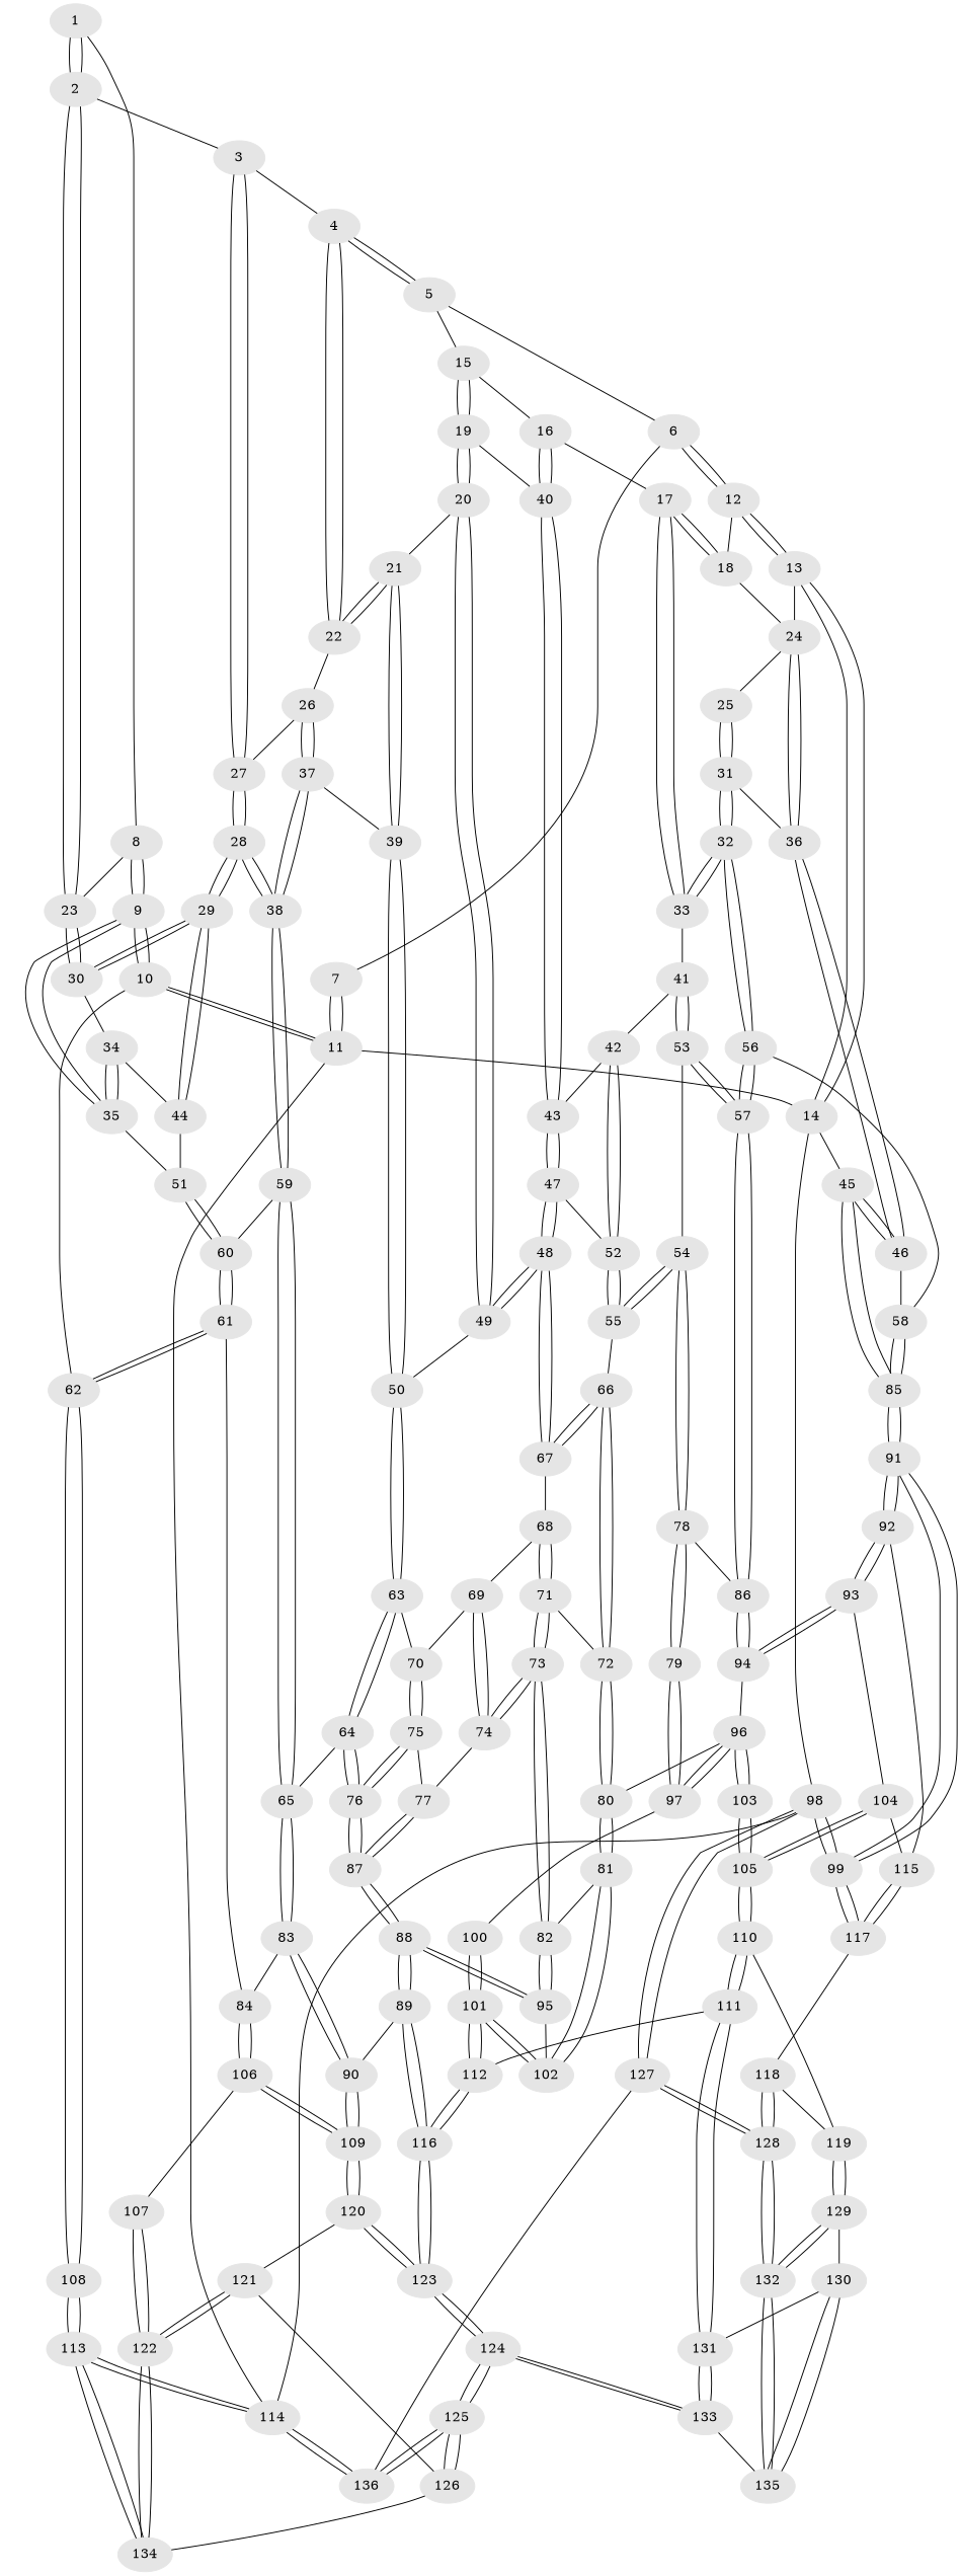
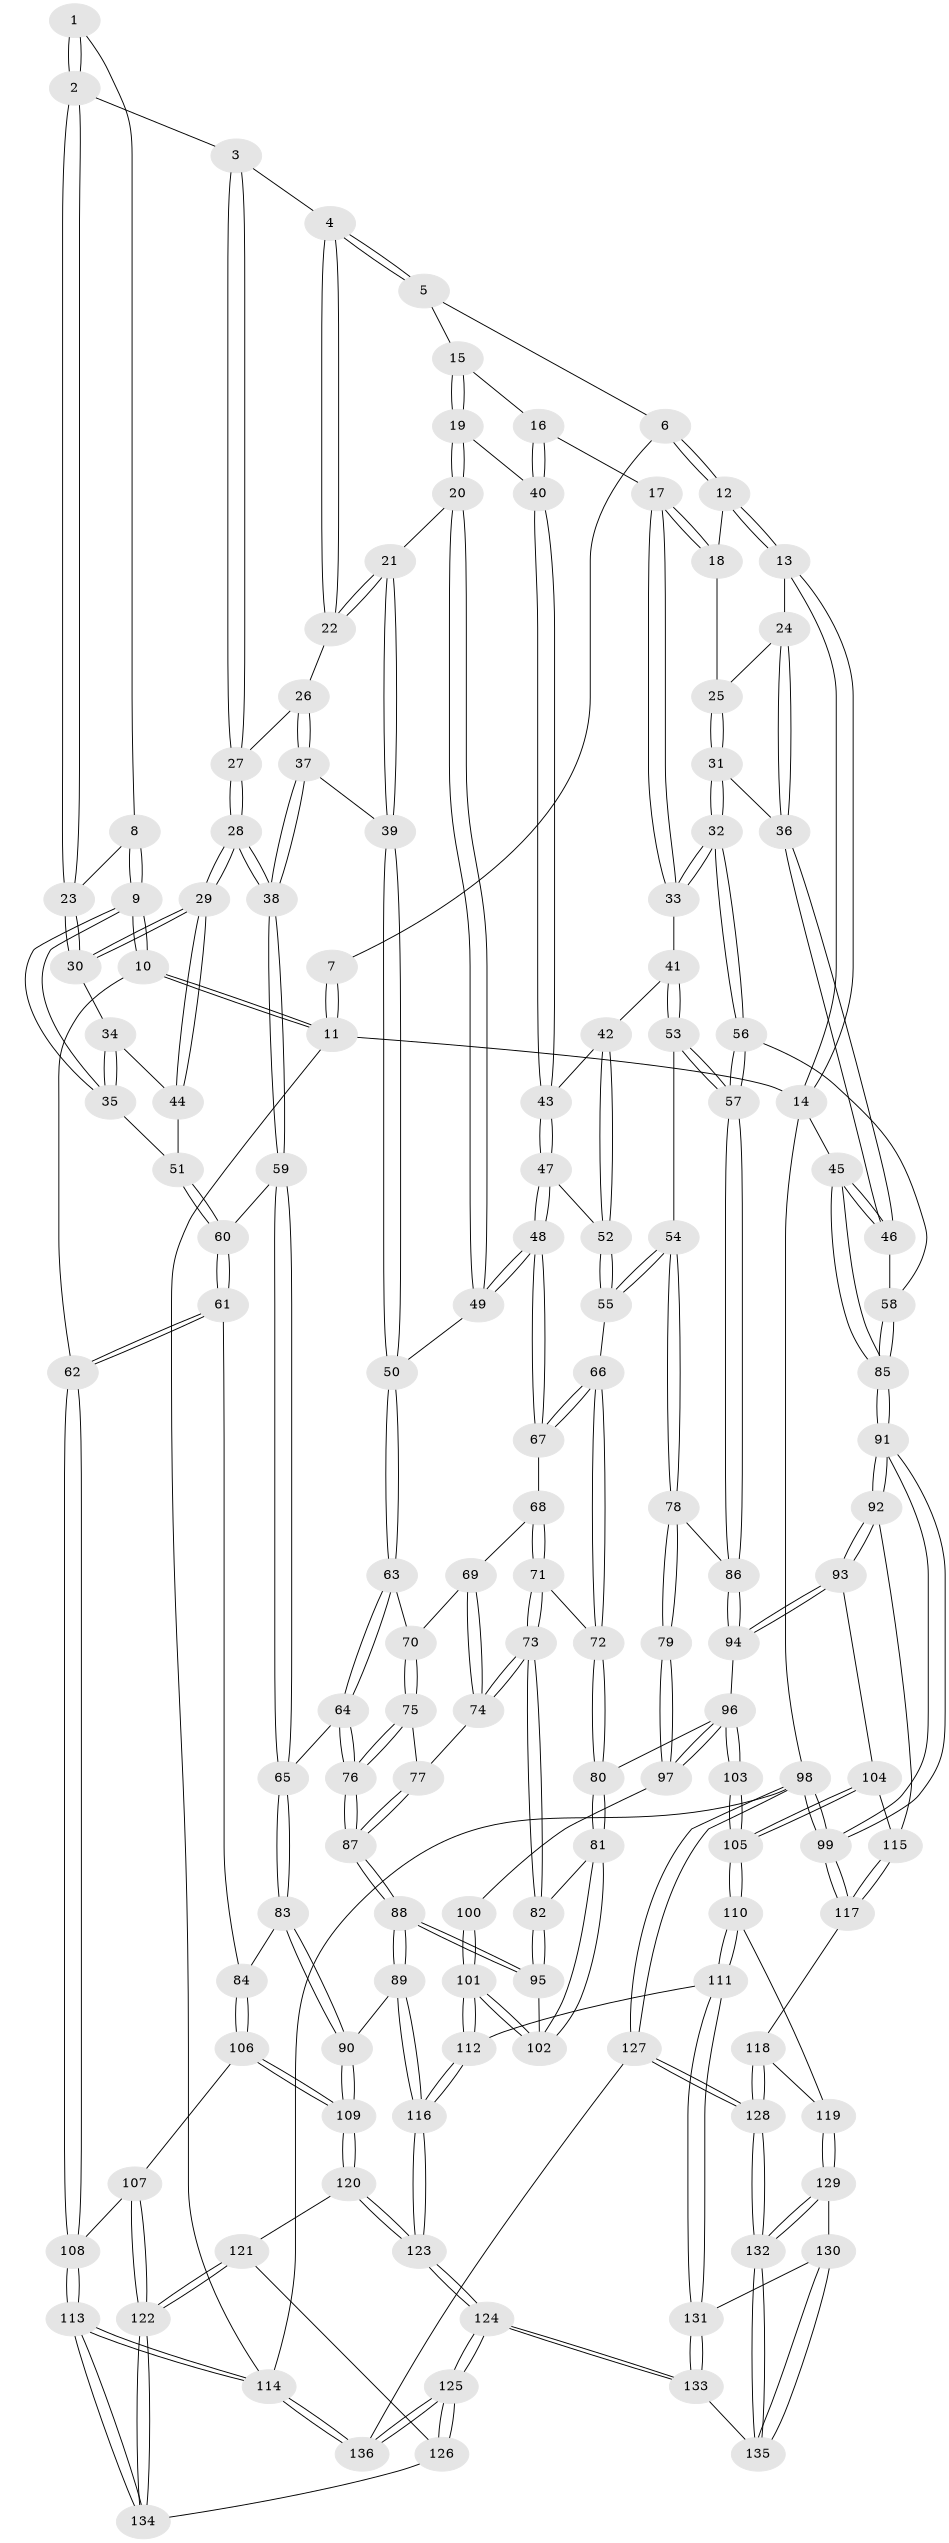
  graph {
    node [color=gray90 style=filled]
    1
    2
    8
    3
    23
    9
    4
    27
    30
    5
    22
    28
    6
    15
    26
    7
    12
    16
    19
    11
    13
    18
    14
    114
    10
    35
    62
    51
    108
    45
    98
    136
    24
    25
    36
    46
    85
    99
    127
    17
    40
    20
    33
    43
    41
    31
    21
    49
    39
    50
    37
    34
    32
    38
    29
    44
    59
    56
    58
    57
    42
    53
    60
    65
    63
    47
    52
    54
    55
    48
    91
    67
    68
    64
    70
    61
    66
    78
    86
    79
    72
    94
    83
    84
    106
    113
    76
    75
    87
    90
    80
    69
    71
    74
    73
    77
    82
    81
    95
    88
    97
    100
    102
    109
    107
    92
    96
    89
    116
    123
    120
    93
    115
    117
    104
    105
    103
    101
    128
    118
    112
    110
    111
    119
    122
    134
    121
    131
    129
    133
    124
    132
    130
    126
    125
    135
    1 -- 2
    1 -- 2
    1 -- 8
    2 -- 3
    2 -- 23
    2 -- 23
    8 -- 23
    8 -- 9
    8 -- 9
    3 -- 4
    3 -- 27
    3 -- 27
    23 -- 30
    23 -- 30
    9 -- 10
    9 -- 10
    9 -- 35
    9 -- 35
    4 -- 5
    4 -- 5
    4 -- 22
    4 -- 22
    27 -- 28
    27 -- 28
    30 -- 34
    5 -- 6
    5 -- 15
    22 -- 26
    28 -- 38
    28 -- 38
    28 -- 29
    28 -- 29
    6 -- 7
    6 -- 12
    6 -- 12
    15 -- 16
    15 -- 19
    15 -- 19
    26 -- 27
    26 -- 37
    26 -- 37
    7 -- 11
    7 -- 11
    12 -- 13
    12 -- 13
    12 -- 18
    16 -- 17
    16 -- 40
    16 -- 40
    19 -- 40
    19 -- 20
    19 -- 20
    11 -- 14
    11 -- 114
    13 -- 14
    13 -- 14
    13 -- 24
-   18 -- 24
+   18 -- 25
    14 -- 45
    14 -- 98
    114 -- 136
    114 -- 136
    10 -- 11
    10 -- 11
    10 -- 62
    35 -- 51
    62 -- 108
    62 -- 108
    51 -- 60
    51 -- 60
    108 -- 113
    108 -- 113
    45 -- 46
    45 -- 46
    45 -- 85
    45 -- 85
    98 -- 114
    98 -- 99
    98 -- 99
    98 -- 127
    98 -- 127
    24 -- 25
    24 -- 36
    24 -- 36
    25 -- 31
    25 -- 31
    36 -- 46
    36 -- 46
    46 -- 58
    85 -- 91
    85 -- 91
    99 -- 117
    99 -- 117
    127 -- 136
    127 -- 128
    127 -- 128
    17 -- 18
    17 -- 18
    17 -- 33
    17 -- 33
    40 -- 43
    40 -- 43
    20 -- 21
    20 -- 49
    20 -- 49
    33 -- 41
    43 -- 47
    43 -- 47
    41 -- 42
    41 -- 53
    41 -- 53
    31 -- 36
    31 -- 32
    31 -- 32
    21 -- 22
    21 -- 22
    21 -- 39
    21 -- 39
    49 -- 50
    39 -- 50
    39 -- 50
    50 -- 63
    50 -- 63
    37 -- 39
    37 -- 38
    37 -- 38
    34 -- 35
    34 -- 35
    34 -- 44
    32 -- 33
    32 -- 33
    32 -- 56
    32 -- 56
    38 -- 59
    38 -- 59
    29 -- 30
    29 -- 30
    29 -- 44
    29 -- 44
    44 -- 51
    59 -- 60
    59 -- 65
    59 -- 65
    56 -- 58
    56 -- 57
    56 -- 57
    58 -- 85
    58 -- 85
    57 -- 86
    57 -- 86
    42 -- 43
    42 -- 52
    42 -- 52
    53 -- 57
    53 -- 57
    53 -- 54
    60 -- 61
    60 -- 61
    65 -- 83
    65 -- 83
    63 -- 64
    63 -- 64
    63 -- 70
    47 -- 52
    47 -- 48
    47 -- 48
    52 -- 55
    52 -- 55
    54 -- 55
    54 -- 55
    54 -- 78
    54 -- 78
    55 -- 66
    48 -- 49
    48 -- 49
    48 -- 67
    48 -- 67
    91 -- 99
    91 -- 99
    91 -- 92
    91 -- 92
    67 -- 68
    68 -- 69
    68 -- 71
    68 -- 71
    64 -- 65
    64 -- 76
    64 -- 76
    70 -- 75
    70 -- 75
    61 -- 62
    61 -- 62
    61 -- 84
    66 -- 67
    66 -- 67
    66 -- 72
    66 -- 72
    78 -- 86
    78 -- 79
    78 -- 79
    86 -- 94
    86 -- 94
    79 -- 97
    79 -- 97
    72 -- 80
    72 -- 80
    94 -- 96
    83 -- 84
    83 -- 90
    83 -- 90
    84 -- 106
    84 -- 106
    106 -- 109
    106 -- 109
    106 -- 107
    113 -- 114
    113 -- 114
    113 -- 134
    113 -- 134
    76 -- 87
    76 -- 87
    75 -- 76
    75 -- 76
    75 -- 77
    87 -- 88
    87 -- 88
    90 -- 109
    90 -- 109
    80 -- 81
    80 -- 81
    69 -- 70
    69 -- 74
    69 -- 74
    71 -- 72
    71 -- 73
    71 -- 73
    74 -- 77
    73 -- 74
    73 -- 74
    73 -- 82
    73 -- 82
    77 -- 87
    77 -- 87
    82 -- 95
    82 -- 95
    81 -- 82
    81 -- 102
    81 -- 102
    95 -- 102
    88 -- 95
    88 -- 95
    88 -- 89
    88 -- 89
    97 -- 100
    100 -- 101
    100 -- 101
    109 -- 120
    109 -- 120
+   107 -- 108
    107 -- 122
    107 -- 122
    92 -- 93
    92 -- 93
    92 -- 115
    96 -- 80
    96 -- 97
    96 -- 97
    96 -- 103
    96 -- 103
    89 -- 90
    89 -- 116
    89 -- 116
    116 -- 123
    116 -- 123
    123 -- 124
    123 -- 124
    120 -- 123
    120 -- 123
    120 -- 121
    93 -- 94
    93 -- 94
    93 -- 104
    115 -- 117
    115 -- 117
    117 -- 118
    104 -- 115
    104 -- 105
    104 -- 105
    105 -- 110
    105 -- 110
    103 -- 105
    103 -- 105
    101 -- 102
    101 -- 102
    101 -- 112
    101 -- 112
    128 -- 132
    128 -- 132
    118 -- 128
    118 -- 128
    118 -- 119
    112 -- 116
    112 -- 116
    110 -- 111
    110 -- 111
    110 -- 119
    111 -- 112
    111 -- 131
    111 -- 131
    119 -- 129
    119 -- 129
    122 -- 134
    122 -- 134
    121 -- 122
    121 -- 122
    121 -- 126
    131 -- 133
    131 -- 133
    129 -- 132
    129 -- 132
    129 -- 130
    133 -- 135
    124 -- 133
    124 -- 133
    124 -- 125
    124 -- 125
    132 -- 135
    132 -- 135
    130 -- 131
    130 -- 135
    130 -- 135
    126 -- 134
    125 -- 136
    125 -- 136
    125 -- 126
    125 -- 126
  }
